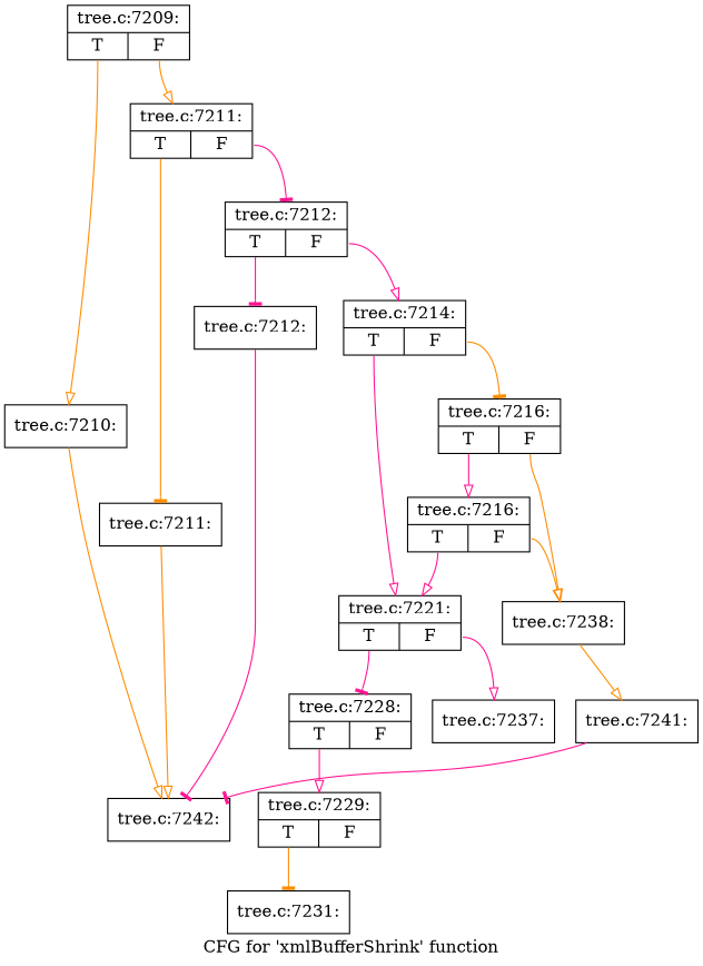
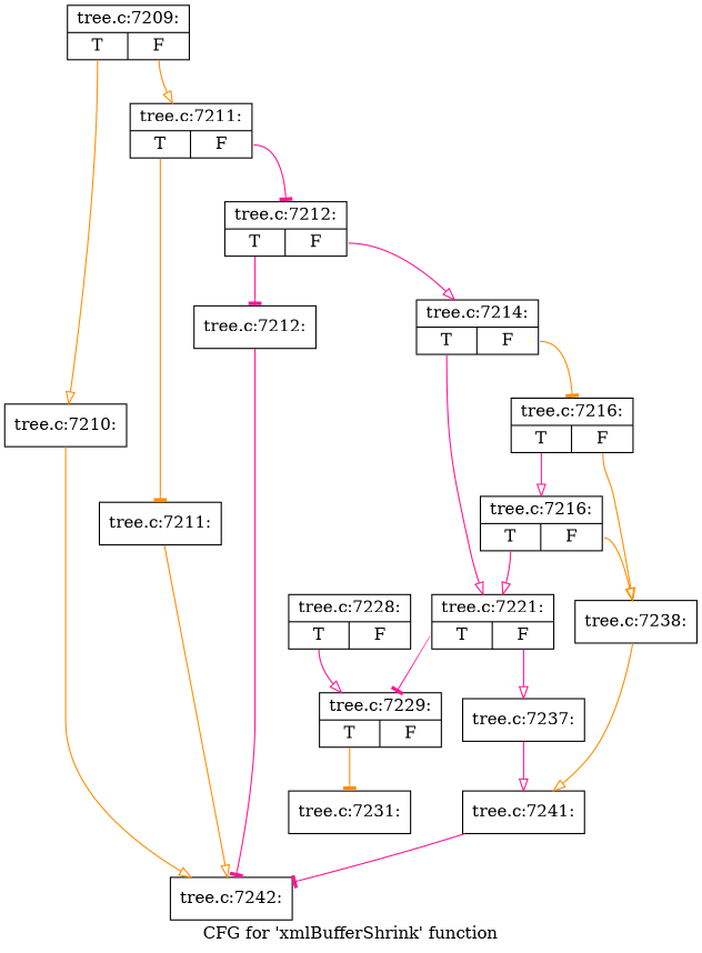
  digraph {
    label="CFG for 'xmlBufferShrink' function"
    node [shape=record]
    edge [arrowhead=onormal color=deeppink tailport=s0]
    n1 [label="{tree.c:7209:|{<s0>T|<s1>F}}"]
    n2 [label="{tree.c:7210:}"]
    n3 [label="{tree.c:7211:|{<s0>T|<s1>F}}"]
    n4 [label="{tree.c:7242:}"]
    n5 [label="{tree.c:7211:}"]
    n6 [label="{tree.c:7212:|{<s0>T|<s1>F}}"]
    n7 [label="{tree.c:7212:}"]
    n8 [label="{tree.c:7214:|{<s0>T|<s1>F}}"]
    n9 [label="{tree.c:7221:|{<s0>T|<s1>F}}"]
    n10 [label="{tree.c:7216:|{<s0>T|<s1>F}}"]
    n11 [label="{tree.c:7228:|{<s0>T|<s1>F}}"]
    n12 [label="{tree.c:7237:}"]
    n13 [label="{tree.c:7216:|{<s0>T|<s1>F}}"]
    n14 [label="{tree.c:7238:}"]
    n15 [label="{tree.c:7229:|{<s0>T|<s1>F}}"]
    n16 [label="{tree.c:7241:}"]
    n17 [label="{tree.c:7231:}"]
    n1 -> n2 [color=darkorange]
    n1 -> n3 [color=darkorange tailport=s1]
    n2 -> n4 [color=darkorange]
    n3 -> n5 [arrowhead=tee color=darkorange]
    n3 -> n6 [arrowhead=tee tailport=s1]
    n5 -> n4 [color=darkorange]
    n6 -> n7 [arrowhead=tee]
    n6 -> n8 [tailport=s1]
    n7 -> n4 [arrowhead=tee]
    n8 -> n9
    n8 -> n10 [arrowhead=tee color=darkorange tailport=s1]
-   n9 -> n11 [arrowhead=tee]
+   n9 -> n15 [arrowhead=tee]
    n9 -> n12 [tailport=s1]
    n10 -> n13
    n10 -> n14 [color=darkorange tailport=s1]
    n11 -> n15
+   n12 -> n16
    n13 -> n9
    n13 -> n14 [color=darkorange tailport=s1]
    n14 -> n16 [color=darkorange]
    n15 -> n17 [arrowhead=tee color=darkorange]
    n16 -> n4 [arrowhead=tee]
  }
